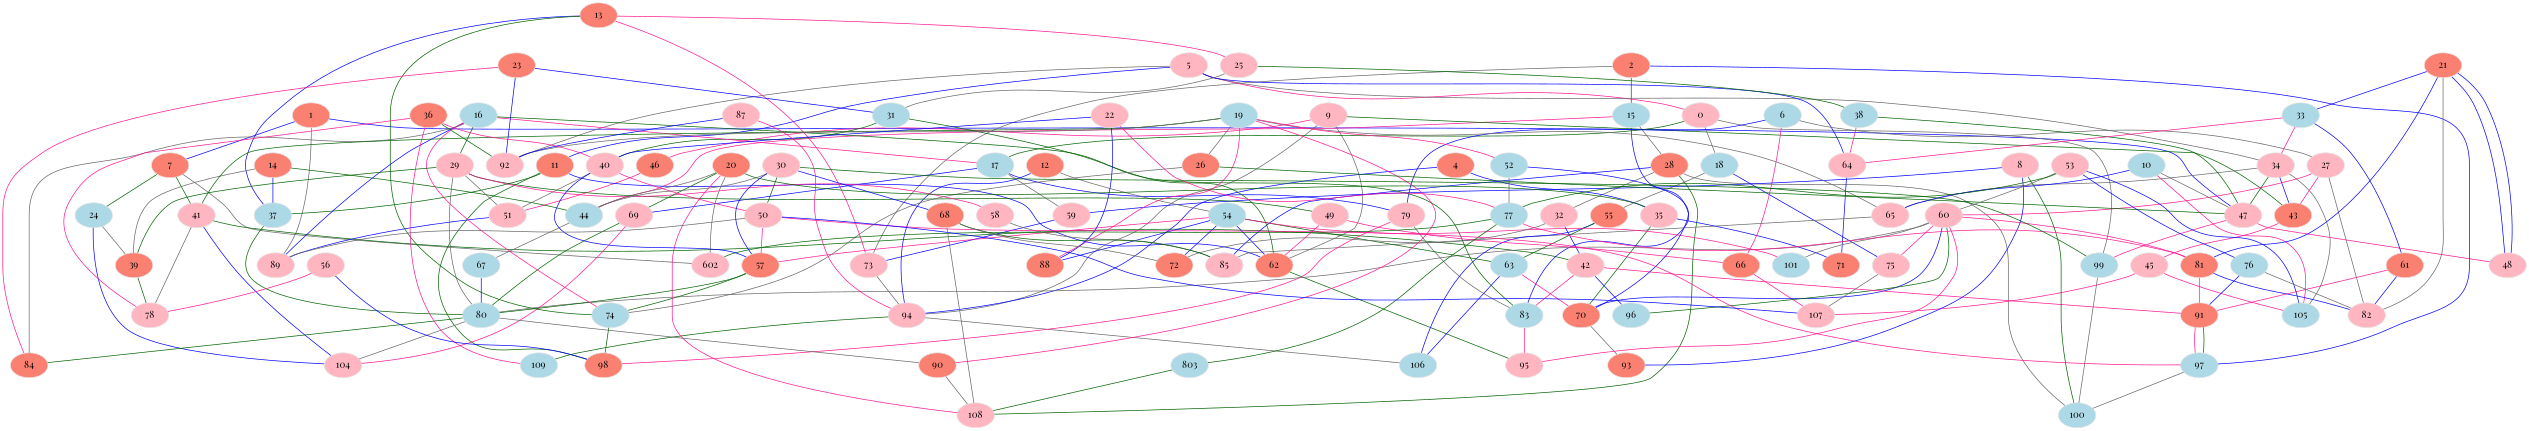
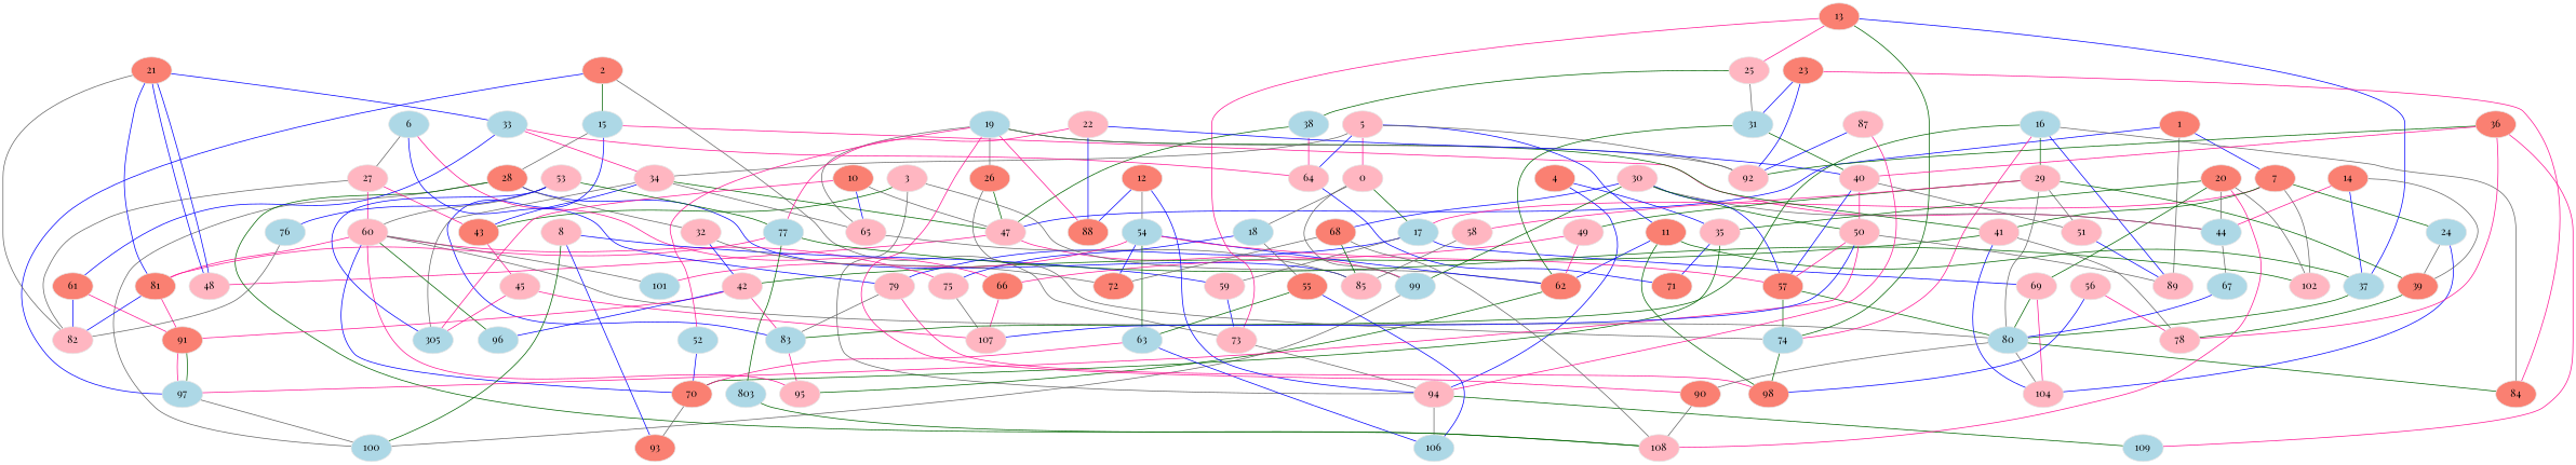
  graph {
    fontname="Playfair Display"
    node [color=gray90 fillcolor=lightpink fontname="Playfair Display" style=filled]
    edge [color=blue fontname="Playfair Display"]
    1 [fillcolor=salmon]
    7 [fillcolor=salmon]
    47
    89
    17 [fillcolor=lightblue]
    24 [fillcolor=lightblue]
    41
-   102 [label=602]
+   102
    99 [fillcolor=lightblue]
    48
    2 [fillcolor=salmon]
    15 [fillcolor=lightblue]
    73
    97 [fillcolor=lightblue]
    44 [fillcolor=lightblue]
    28 [fillcolor=salmon]
    83 [fillcolor=lightblue]
    94
    100 [fillcolor=lightblue]
    43 [fillcolor=salmon]
-   3 [label=9]
-   46 [fillcolor=salmon]
+   3
    62 [fillcolor=salmon]
    45
    51
    95
    109 [fillcolor=lightblue]
    106 [fillcolor=lightblue]
    4 [fillcolor=salmon]
    35
    70 [fillcolor=salmon]
    71 [fillcolor=salmon]
    n33 [label=0]
    5
    11 [fillcolor=salmon]
    34
    64
    92
    18 [fillcolor=lightblue]
    37 [fillcolor=lightblue]
    98 [fillcolor=salmon]
    65
-   105 [fillcolor=lightblue]
+   105 [fillcolor=lightblue label=305]
    6 [fillcolor=lightblue]
    27
    66 [fillcolor=salmon]
    79
    82
    60
    107
    59
    69
    39 [fillcolor=salmon]
    104
    42
    78
    8
    93 [fillcolor=salmon]
    55 [fillcolor=salmon]
    75
-   10 [fillcolor=lightblue]
+   10 [fillcolor=salmon]
    85
    80 [fillcolor=lightblue]
    12 [fillcolor=salmon]
    54 [fillcolor=lightblue]
    88 [fillcolor=salmon]
    57 [fillcolor=salmon]
    72 [fillcolor=salmon]
    63 [fillcolor=lightblue]
    101 [fillcolor=lightblue]
    13 [fillcolor=salmon]
    25
    74 [fillcolor=lightblue]
    31 [fillcolor=lightblue]
    38 [fillcolor=lightblue]
    14 [fillcolor=salmon]
    67 [fillcolor=lightblue]
    108
    32
    16 [fillcolor=lightblue]
    29
    84 [fillcolor=salmon]
    49
    58
    19 [fillcolor=lightblue]
    26 [fillcolor=salmon]
    52 [fillcolor=lightblue]
    90 [fillcolor=salmon]
    77 [fillcolor=lightblue]
    20 [fillcolor=salmon]
    21 [fillcolor=salmon]
    33 [fillcolor=lightblue]
    81 [fillcolor=salmon]
    61 [fillcolor=salmon]
    91 [fillcolor=salmon]
    22
    40
    50
    n99 [fillcolor=lightblue label=803]
    23 [fillcolor=salmon]
    96 [fillcolor=lightblue]
    30
    68 [fillcolor=salmon]
    36 [fillcolor=salmon]
    53
    76 [fillcolor=lightblue]
    56
    87
    1 -- 7
    1 -- 47
    1 -- 89 [color=gray40]
-   16 -- 17 [color=deeppink]
+   7 -- 17 [color=deeppink]
    7 -- 24 [color=darkgreen]
    7 -- 41 [color=darkgreen]
    7 -- 102 [color=gray40]
    47 -- 99 [color=deeppink]
    47 -- 48 [color=deeppink]
    17 -- 79
    17 -- 59 [color=gray40]
    17 -- 69
    24 -- 39 [color=gray40]
    24 -- 104
    41 -- 104
    41 -- 42 [color=darkgreen]
    41 -- 78 [color=gray40]
    99 -- 100 [color=gray40]
    2 -- 15 [color=darkgreen]
    2 -- 73 [color=gray40]
    2 -- 97
    15 -- 44 [color=deeppink]
    15 -- 28 [color=gray40]
    15 -- 83
    73 -- 94 [color=gray40]
    97 -- 100 [color=gray40]
    44 -- 67 [color=gray40]
    28 -- 100 [color=gray40]
    28 -- 85
    28 -- 108 [color=darkgreen]
    28 -- 32 [color=gray40]
    83 -- 95 [color=deeppink]
    94 -- 109 [color=darkgreen]
    94 -- 106 [color=gray40]
    43 -- 45 [color=deeppink]
    3 -- 94 [color=gray40]
    3 -- 43 [color=darkgreen]
-   3 -- 46 [color=deeppink]
    3 -- 62 [color=gray40]
-   46 -- 51 [color=deeppink]
    62 -- 95 [color=darkgreen]
    45 -- 105 [color=deeppink]
    45 -- 107 [color=deeppink]
    51 -- 89
    4 -- 94
    4 -- 35
    35 -- 70 [color=darkgreen]
    35 -- 71
    70 -- 93 [color=gray40]
    n33 -- 17 [color=darkgreen]
    n33 -- 99 [color=gray40]
    n33 -- 18 [color=gray40]
    5 -- n33 [color=deeppink]
    5 -- 11
    5 -- 34 [color=gray40]
    5 -- 64
    5 -- 92 [color=gray40]
    11 -- 62
    11 -- 37 [color=darkgreen]
    11 -- 98 [color=darkgreen]
    34 -- 47 [color=darkgreen]
    34 -- 43
    34 -- 65 [color=gray40]
    34 -- 105 [color=gray40]
    64 -- 71
    18 -- 55 [color=gray40]
    18 -- 75
    37 -- 80 [color=darkgreen]
    65 -- 85 [color=gray40]
    6 -- 27 [color=gray40]
    6 -- 66 [color=deeppink]
    6 -- 79
    27 -- 43 [color=deeppink]
    27 -- 82 [color=gray40]
    27 -- 60 [color=deeppink]
    66 -- 107 [color=deeppink]
    79 -- 83 [color=gray40]
    79 -- 98 [color=deeppink]
    60 -- 95 [color=deeppink]
    60 -- 70
    60 -- 75 [color=deeppink]
    60 -- 80 [color=gray40]
    60 -- 101 [color=gray40]
    60 -- 81 [color=deeppink]
    60 -- 96 [color=darkgreen]
    59 -- 73
    69 -- 104 [color=deeppink]
    69 -- 80 [color=darkgreen]
    39 -- 78 [color=darkgreen]
    42 -- 83 [color=deeppink]
    42 -- 91 [color=deeppink]
    42 -- 96
    8 -- 100 [color=darkgreen]
    8 -- 59
    8 -- 93
    55 -- 106
    55 -- 63 [color=darkgreen]
    75 -- 107 [color=gray40]
    10 -- 47 [color=gray40]
    10 -- 65
    10 -- 105 [color=deeppink]
    80 -- 104 [color=gray40]
    80 -- 84 [color=darkgreen]
    80 -- 90 [color=gray40]
    12 -- 94
    12 -- 54 [color=gray40]
-   54 -- 88
+   12 -- 88
    54 -- 62
    54 -- 57 [color=deeppink]
    54 -- 72
    54 -- 63 [color=darkgreen]
    54 -- 101 [color=deeppink]
    57 -- 80 [color=darkgreen]
    57 -- 74 [color=darkgreen]
    63 -- 106
    63 -- 70 [color=deeppink]
    13 -- 73 [color=deeppink]
    13 -- 37
    13 -- 25 [color=deeppink]
    13 -- 74 [color=darkgreen]
    25 -- 31 [color=gray40]
    25 -- 38 [color=darkgreen]
    74 -- 98 [color=darkgreen]
    31 -- 62 [color=darkgreen]
    31 -- 40 [color=darkgreen]
    38 -- 47 [color=darkgreen]
    38 -- 64 [color=deeppink]
-   14 -- 44 [color=darkgreen]
+   14 -- 44 [color=deeppink]
    14 -- 37
    14 -- 39 [color=gray40]
    67 -- 80
    32 -- 42
    32 -- 72 [color=gray40]
    16 -- 89
    16 -- 83 [color=darkgreen]
    16 -- 74 [color=deeppink]
    16 -- 29 [color=darkgreen]
    16 -- 84 [color=gray40]
    29 -- 51 [color=gray40]
    29 -- 39 [color=darkgreen]
    29 -- 80 [color=gray40]
    29 -- 49 [color=darkgreen]
    29 -- 58 [color=deeppink]
    49 -- 62 [color=deeppink]
    49 -- 66 [color=deeppink]
    58 -- 85 [color=gray40]
    19 -- 41 [color=darkgreen]
    19 -- 92 [color=gray40]
    19 -- 65 [color=gray40]
    19 -- 88 [color=deeppink]
    19 -- 26 [color=gray40]
    19 -- 52 [color=deeppink]
    19 -- 90 [color=deeppink]
    26 -- 47 [color=darkgreen]
    26 -- 74 [color=gray40]
    52 -- 70
-   52 -- 77 [color=gray40]
    90 -- 108 [color=gray40]
    77 -- 102 [color=darkgreen]
    77 -- 81 [color=deeppink]
    77 -- n99 [color=darkgreen]
    20 -- 102 [color=gray40]
    20 -- 44 [color=gray40]
    20 -- 35 [color=darkgreen]
    20 -- 69 [color=darkgreen]
    20 -- 108 [color=deeppink]
    21 -- 48
    21 -- 48
    21 -- 82 [color=gray40]
    21 -- 33
    21 -- 81
    33 -- 34 [color=deeppink]
    33 -- 64 [color=deeppink]
    33 -- 61
    81 -- 82
    81 -- 91 [color=deeppink]
    61 -- 82
    61 -- 91 [color=deeppink]
    91 -- 97 [color=deeppink]
    91 -- 97 [color=darkgreen]
    22 -- 88
    22 -- 77 [color=deeppink]
    22 -- 40
    40 -- 51 [color=gray40]
    40 -- 57
    40 -- 50 [color=deeppink]
    50 -- 89 [color=gray40]
    50 -- 97 [color=deeppink]
    50 -- 107
    50 -- 57 [color=deeppink]
    n99 -- 108 [color=darkgreen]
    23 -- 92
    23 -- 31
    23 -- 84 [color=deeppink]
    30 -- 99 [color=darkgreen]
    30 -- 44 [color=gray40]
    30 -- 57
    30 -- 50 [color=darkgreen]
    30 -- 68
    68 -- 85 [color=darkgreen]
    68 -- 72 [color=gray40]
    68 -- 108 [color=gray40]
    36 -- 109 [color=deeppink]
    36 -- 92 [color=darkgreen]
    36 -- 78 [color=deeppink]
    36 -- 40 [color=deeppink]
    53 -- 105
    53 -- 60 [color=gray40]
    53 -- 77 [color=darkgreen]
    53 -- 76
    76 -- 82 [color=gray40]
-   76 -- 91
    56 -- 98
    56 -- 78 [color=deeppink]
    87 -- 94 [color=deeppink]
    87 -- 92
  }
